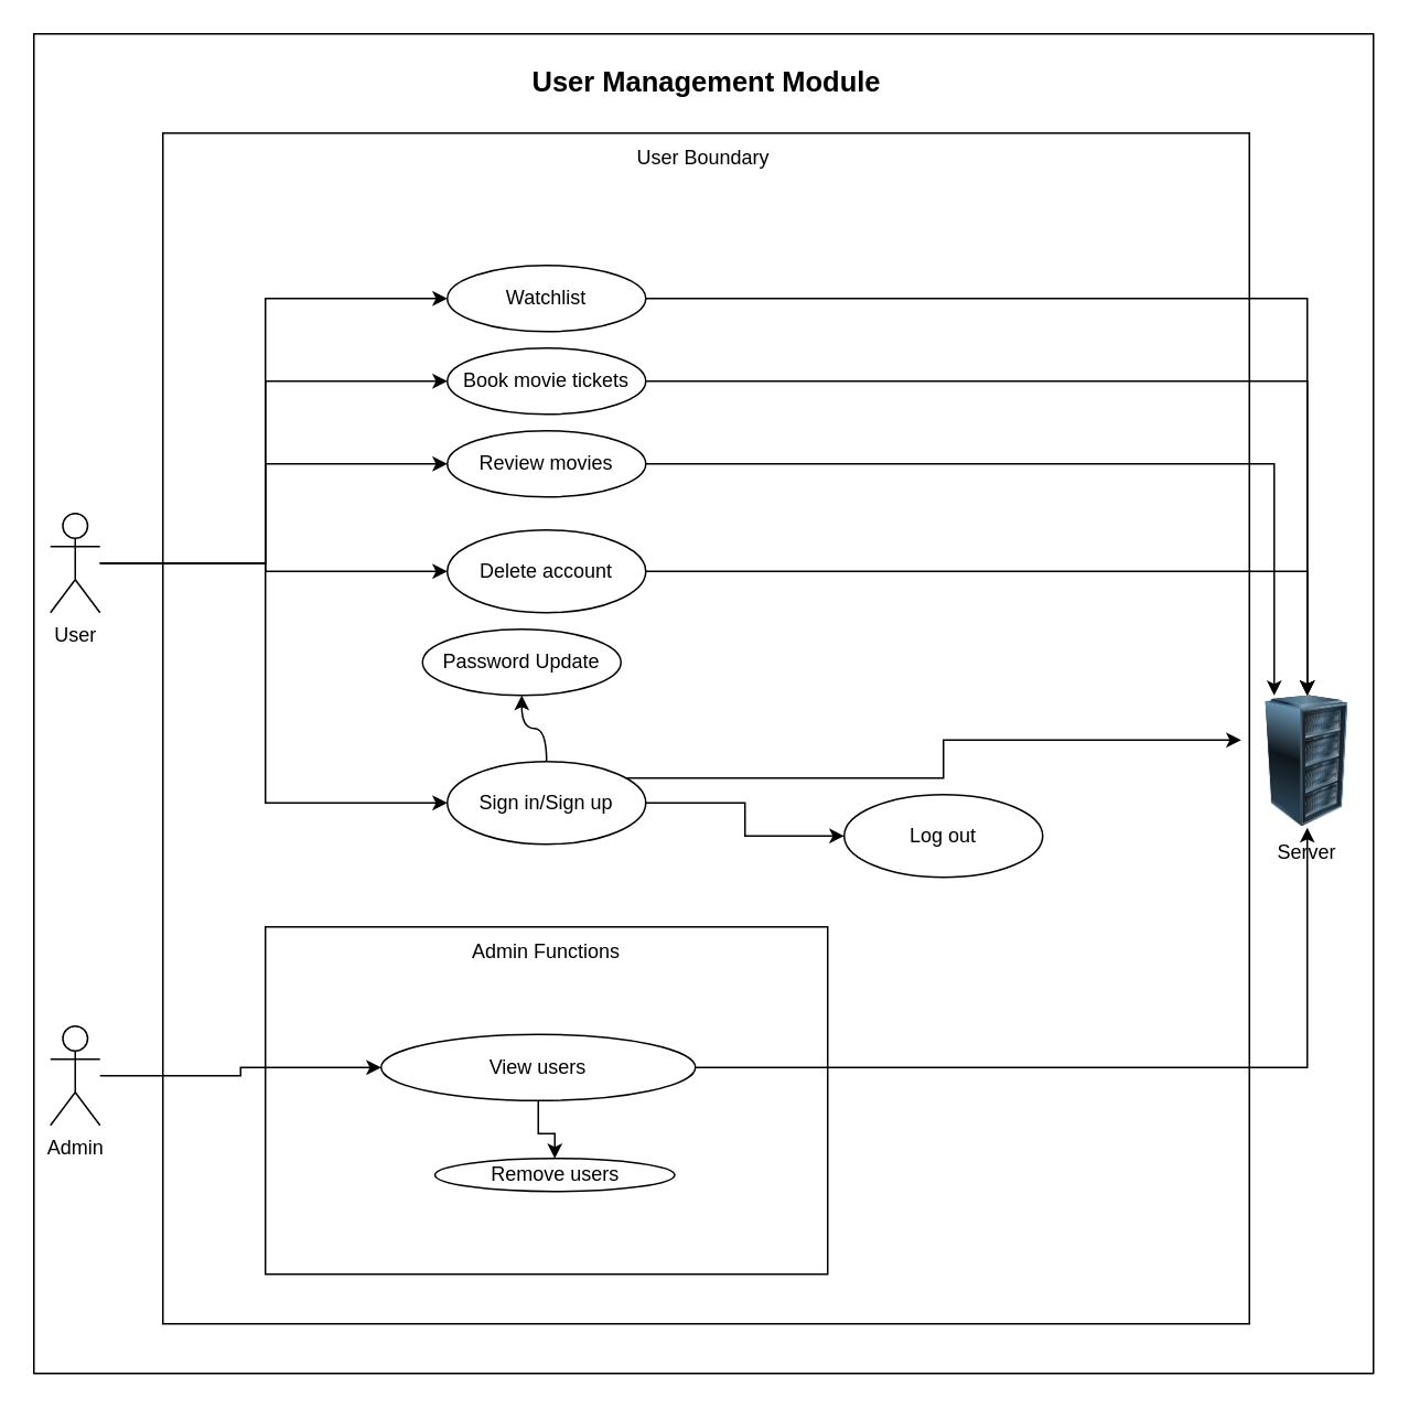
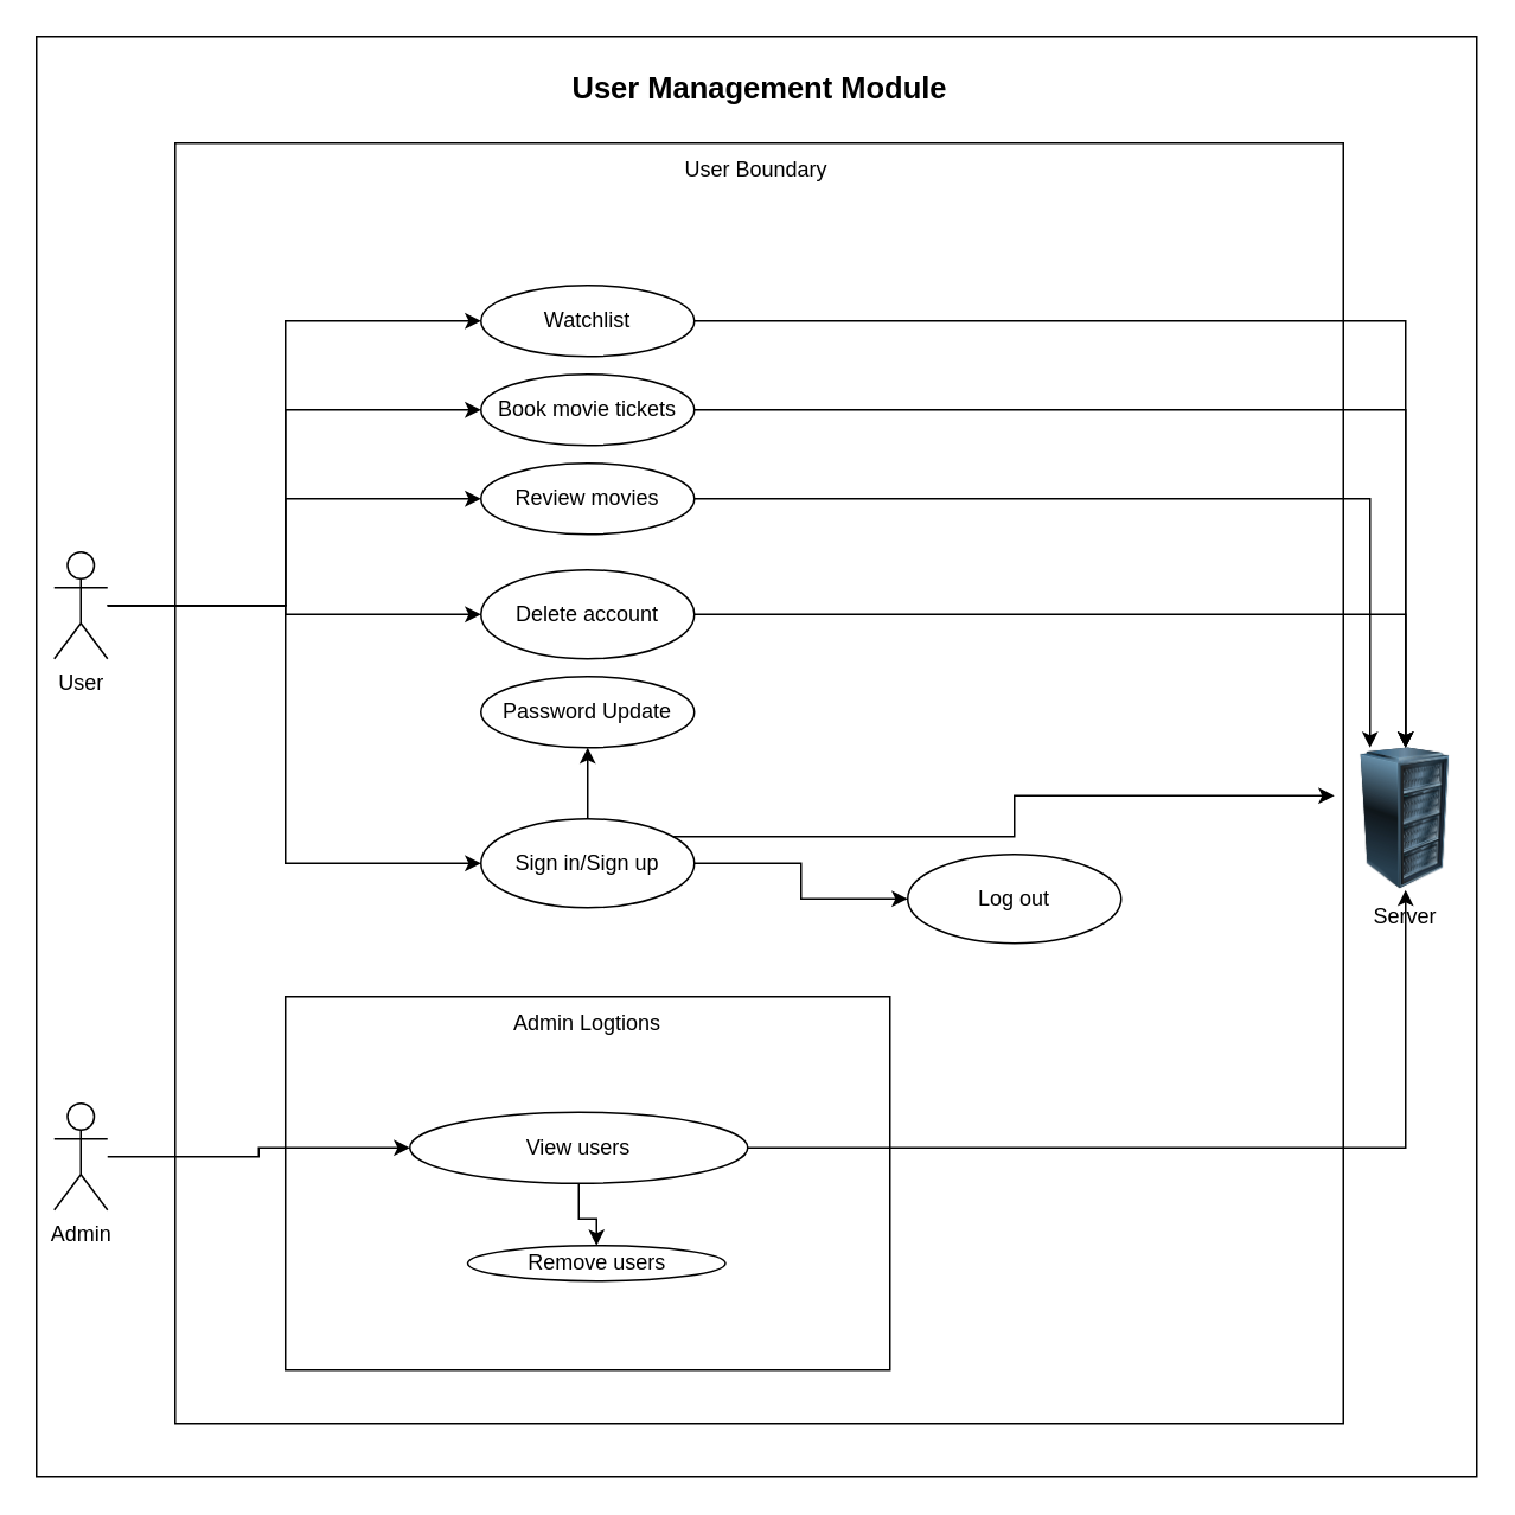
  <mxCell id="0" />
  <mxCell id="1" parent="0" />
  <mxCell id="2" value="" style="rounded=0;whiteSpace=wrap;html=1;" parent="1" vertex="1"><mxGeometry x="20" y="20" width="810" height="810" as="geometry" /></mxCell>
  <mxCell id="3" value="User Management Module" style="text;html=1;align=center;verticalAlign=middle;whiteSpace=wrap;rounded=0;fontStyle=1;fontSize=17;" parent="1" vertex="1"><mxGeometry x="292" y="20" width="270" height="60" as="geometry" /></mxCell>
  <mxCell id="4" value="" style="rounded=0;whiteSpace=wrap;html=1;" parent="1" vertex="1"><mxGeometry x="98" y="80" width="657" height="720" as="geometry" /></mxCell>
  <mxCell id="5" value="User Boundary" style="text;html=1;align=center;verticalAlign=middle;whiteSpace=wrap;rounded=0;" parent="1" vertex="1"><mxGeometry x="365" y="80" width="120" height="30" as="geometry" /></mxCell>
  <mxCell id="6" style="edgeStyle=orthogonalEdgeStyle;rounded=0;orthogonalLoop=1;jettySize=auto;html=1;entryX=0;entryY=0.5;entryDx=0;entryDy=0;curved=0;" parent="1" source="11" target="16" edge="1"><mxGeometry relative="1" as="geometry"><Array as="points"><mxPoint x="160" y="340" /><mxPoint x="160" y="230" /></Array></mxGeometry></mxCell>
  <mxCell id="7" style="edgeStyle=orthogonalEdgeStyle;rounded=0;orthogonalLoop=1;jettySize=auto;html=1;entryX=0;entryY=0.5;entryDx=0;entryDy=0;curved=0;" parent="1" source="11" target="18" edge="1"><mxGeometry relative="1" as="geometry"><Array as="points"><mxPoint x="160" y="340" /><mxPoint x="160" y="280" /></Array></mxGeometry></mxCell>
  <mxCell id="8" style="edgeStyle=orthogonalEdgeStyle;rounded=0;orthogonalLoop=1;jettySize=auto;html=1;entryX=0;entryY=0.5;entryDx=0;entryDy=0;" parent="1" source="11" target="34" edge="1"><mxGeometry relative="1" as="geometry"><Array as="points"><mxPoint x="160" y="340" /><mxPoint x="160" y="180" /></Array></mxGeometry></mxCell>
  <mxCell id="9" style="edgeStyle=orthogonalEdgeStyle;rounded=0;orthogonalLoop=1;jettySize=auto;html=1;entryX=0;entryY=0.5;entryDx=0;entryDy=0;" parent="1" source="11" target="24" edge="1"><mxGeometry relative="1" as="geometry"><Array as="points"><mxPoint x="160" y="340" /><mxPoint x="160" y="485" /></Array></mxGeometry></mxCell>
  <mxCell id="10" style="edgeStyle=orthogonalEdgeStyle;rounded=0;orthogonalLoop=1;jettySize=auto;html=1;" edge="1" parent="1" source="11" target="21"><mxGeometry relative="1" as="geometry"><Array as="points"><mxPoint x="160" y="340" /><mxPoint x="160" y="345" /></Array></mxGeometry></mxCell>
  <mxCell id="11" value="User" style="shape=umlActor;verticalLabelPosition=bottom;verticalAlign=top;html=1;outlineConnect=0;" parent="1" vertex="1"><mxGeometry x="30" y="310" width="30" height="60" as="geometry" /></mxCell>
  <mxCell id="12" value="Admin" style="shape=umlActor;verticalLabelPosition=bottom;verticalAlign=top;html=1;outlineConnect=0;" parent="1" vertex="1"><mxGeometry x="30" y="620" width="30" height="60" as="geometry" /></mxCell>
  <mxCell id="13" value="" style="image;html=1;image=img/lib/clip_art/computers/Server_Rack_128x128.png" parent="1" vertex="1"><mxGeometry x="750" y="420" width="80" height="80" as="geometry" /></mxCell>
  <mxCell id="14" value="Server" style="text;html=1;align=center;verticalAlign=middle;whiteSpace=wrap;rounded=0;" parent="1" vertex="1"><mxGeometry x="760" y="500" width="60" height="30" as="geometry" /></mxCell>
  <mxCell id="15" style="edgeStyle=orthogonalEdgeStyle;rounded=0;orthogonalLoop=1;jettySize=auto;html=1;entryX=0.5;entryY=0;entryDx=0;entryDy=0;curved=0;" parent="1" source="16" target="13" edge="1"><mxGeometry relative="1" as="geometry" /></mxCell>
  <mxCell id="16" value="Book movie tickets" style="ellipse;whiteSpace=wrap;html=1;" parent="1" vertex="1"><mxGeometry x="270" y="210" width="120" height="40" as="geometry" /></mxCell>
  <mxCell id="17" style="edgeStyle=orthogonalEdgeStyle;rounded=0;orthogonalLoop=1;jettySize=auto;html=1;entryX=0.25;entryY=0;entryDx=0;entryDy=0;curved=0;" parent="1" source="18" target="13" edge="1"><mxGeometry relative="1" as="geometry" /></mxCell>
  <mxCell id="18" value="Review&lt;span style=&quot;background-color: initial;&quot;&gt;&amp;nbsp;movies&lt;/span&gt;" style="ellipse;whiteSpace=wrap;html=1;" parent="1" vertex="1"><mxGeometry x="270" y="260" width="120" height="40" as="geometry" /></mxCell>
  <mxCell id="19" style="edgeStyle=orthogonalEdgeStyle;rounded=0;orthogonalLoop=1;jettySize=auto;html=1;curved=0;" parent="1" source="21" target="13" edge="1"><mxGeometry relative="1" as="geometry" /></mxCell>
  <mxCell id="20" value="" style="rounded=0;whiteSpace=wrap;html=1;" parent="1" vertex="1"><mxGeometry x="159.99" y="560" width="340" height="210" as="geometry" /></mxCell>
  <mxCell id="21" value="Delete account" style="ellipse;whiteSpace=wrap;html=1;" parent="1" vertex="1"><mxGeometry x="270" y="320" width="120" height="50" as="geometry" /></mxCell>
  <mxCell id="22" value="" style="edgeStyle=orthogonalEdgeStyle;rounded=0;orthogonalLoop=1;jettySize=auto;html=1;curved=1;" parent="1" source="24" target="25" edge="1"><mxGeometry relative="1" as="geometry" /></mxCell>
  <mxCell id="23" value="" style="edgeStyle=orthogonalEdgeStyle;rounded=0;orthogonalLoop=1;jettySize=auto;html=1;" parent="1" source="24" target="32" edge="1"><mxGeometry relative="1" as="geometry" /></mxCell>
  <mxCell id="24" value="Sign in/Sign up" style="ellipse;whiteSpace=wrap;html=1;" parent="1" vertex="1"><mxGeometry x="270" y="460" width="120" height="50" as="geometry" /></mxCell>
- <mxCell id="25" value="Password Update" style="ellipse;whiteSpace=wrap;html=1;" parent="1" vertex="1"><mxGeometry x="255" y="380" width="120" height="40" as="geometry" /></mxCell>
+ <mxCell id="25" value="Password Update" style="ellipse;whiteSpace=wrap;html=1;" parent="1" vertex="1"><mxGeometry x="270" y="380" width="120" height="40" as="geometry" /></mxCell>
  <mxCell id="26" value="View users" style="ellipse;whiteSpace=wrap;html=1;" parent="1" vertex="1"><mxGeometry x="230" y="625" width="190" height="40" as="geometry" /></mxCell>
  <mxCell id="27" value="Remove users" style="ellipse;whiteSpace=wrap;html=1;" parent="1" vertex="1"><mxGeometry x="262.5" y="700" width="145" height="20" as="geometry" /></mxCell>
  <mxCell id="28" style="edgeStyle=orthogonalEdgeStyle;rounded=0;orthogonalLoop=1;jettySize=auto;html=1;entryX=0.5;entryY=1;entryDx=0;entryDy=0;curved=0;" parent="1" source="26" target="13" edge="1"><mxGeometry relative="1" as="geometry" /></mxCell>
  <mxCell id="29" style="edgeStyle=orthogonalEdgeStyle;rounded=0;orthogonalLoop=1;jettySize=auto;html=1;entryX=0.5;entryY=0;entryDx=0;entryDy=0;" parent="1" source="26" target="27" edge="1"><mxGeometry relative="1" as="geometry" /></mxCell>
- <mxCell id="30" value="Admin Func&lt;span style=&quot;background-color: initial;&quot;&gt;tions&lt;/span&gt;" style="text;html=1;align=center;verticalAlign=middle;whiteSpace=wrap;rounded=0;" parent="1" vertex="1"><mxGeometry x="269.99" y="560" width="120" height="30" as="geometry" /></mxCell>
+ <mxCell id="30" value="Admin Log&lt;span style=&quot;background-color: initial;&quot;&gt;tions&lt;/span&gt;" style="text;html=1;align=center;verticalAlign=middle;whiteSpace=wrap;rounded=0;" parent="1" vertex="1"><mxGeometry x="269.99" y="560" width="120" height="30" as="geometry" /></mxCell>
  <mxCell id="31" style="edgeStyle=orthogonalEdgeStyle;rounded=0;orthogonalLoop=1;jettySize=auto;html=1;entryX=0;entryY=0.5;entryDx=0;entryDy=0;" parent="1" source="12" target="26" edge="1"><mxGeometry relative="1" as="geometry" /></mxCell>
  <mxCell id="32" value="Log out" style="ellipse;whiteSpace=wrap;html=1;" parent="1" vertex="1"><mxGeometry x="510" y="480" width="120" height="50" as="geometry" /></mxCell>
  <mxCell id="33" style="edgeStyle=orthogonalEdgeStyle;rounded=0;orthogonalLoop=1;jettySize=auto;html=1;entryX=0.5;entryY=0;entryDx=0;entryDy=0;" parent="1" source="34" target="13" edge="1"><mxGeometry relative="1" as="geometry" /></mxCell>
  <mxCell id="34" value="Watchlist" style="ellipse;whiteSpace=wrap;html=1;" parent="1" vertex="1"><mxGeometry x="270" y="160" width="120" height="40" as="geometry" /></mxCell>
  <mxCell id="35" style="edgeStyle=orthogonalEdgeStyle;rounded=0;orthogonalLoop=1;jettySize=auto;html=1;" edge="1" parent="1" source="24" target="13"><mxGeometry relative="1" as="geometry"><Array as="points"><mxPoint x="570" y="470" /><mxPoint x="570" y="447" /></Array></mxGeometry></mxCell>
